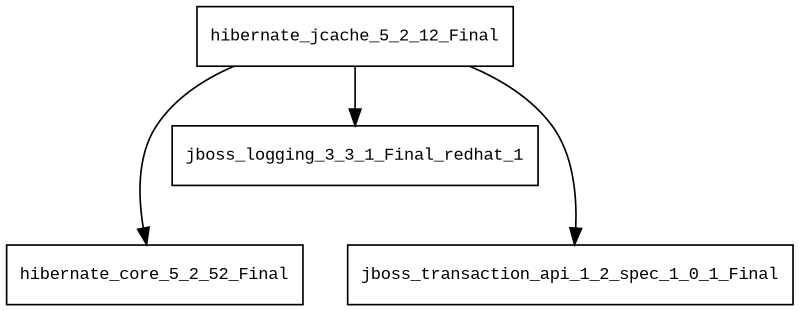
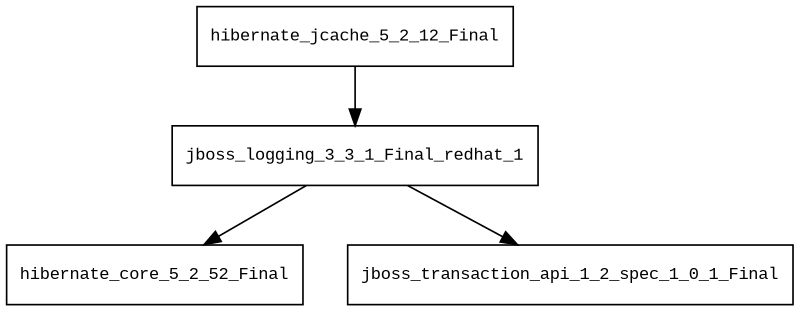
  digraph {
    fontname="Liberation Mono"
    node [fontname="Liberation Mono" fontsize=10.0 shape=box]
    edge [fontname="Liberation Mono"]
    n1 [label=hibernate_core_5_2_52_Final]
    hibernate_jcache_5_2_12_Final
    jboss_logging_3_3_1_Final_redhat_1
    jboss_transaction_api_1_2_spec_1_0_1_Final
-   hibernate_jcache_5_2_12_Final -> n1
+   jboss_logging_3_3_1_Final_redhat_1 -> n1
    hibernate_jcache_5_2_12_Final -> jboss_logging_3_3_1_Final_redhat_1
-   hibernate_jcache_5_2_12_Final -> jboss_transaction_api_1_2_spec_1_0_1_Final
+   jboss_logging_3_3_1_Final_redhat_1 -> jboss_transaction_api_1_2_spec_1_0_1_Final
  }
